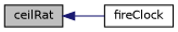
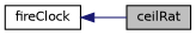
  digraph {
    rankdir=LR
    node [color=black fontname=Helvetica fontsize=10 shape=record style=filled]
    n1 [fillcolor=grey75 fontcolor=black height=0.2 label=ceilRat width=0.4]
    n2 [fillcolor=white height=0.2 label=fireClock width=0.4]
-   n1 -> n2 [color=midnightblue dir=back fontname=Helvetica fontsize=10 labelfontname=Helvetica labelfontsize=10 style=solid]
+   n2 -> n1 [color=midnightblue dir=back fontname=Helvetica fontsize=10 labelfontname=Helvetica labelfontsize=10 style=solid]
  }
